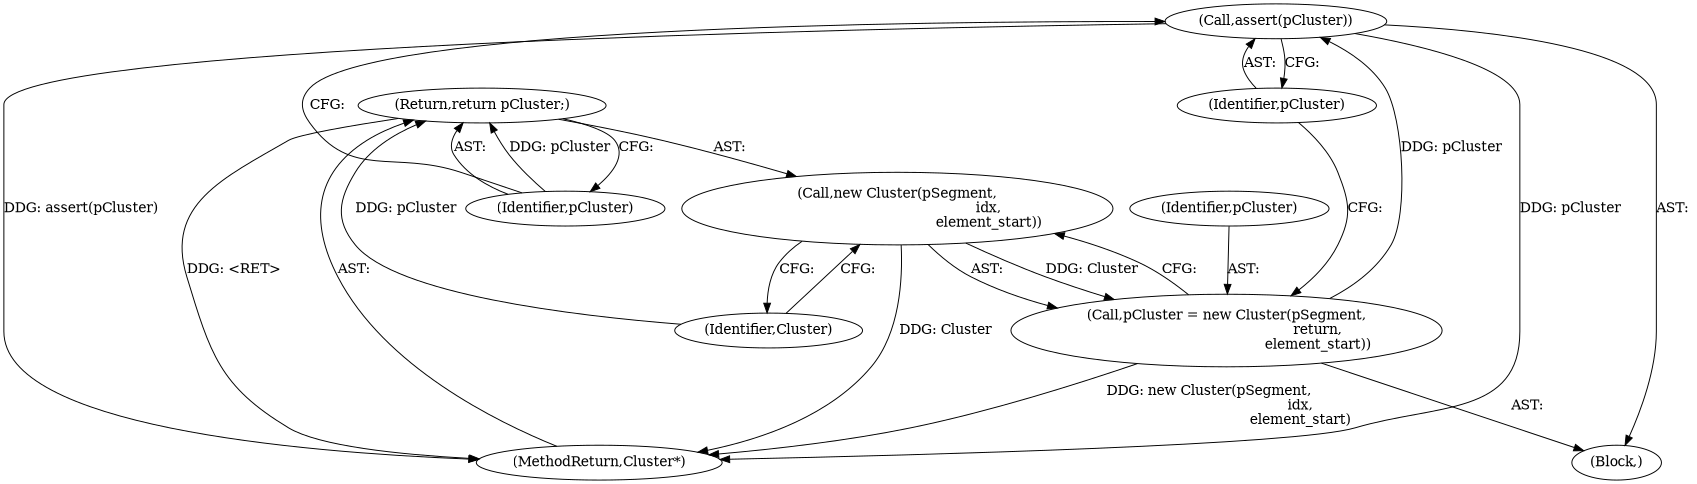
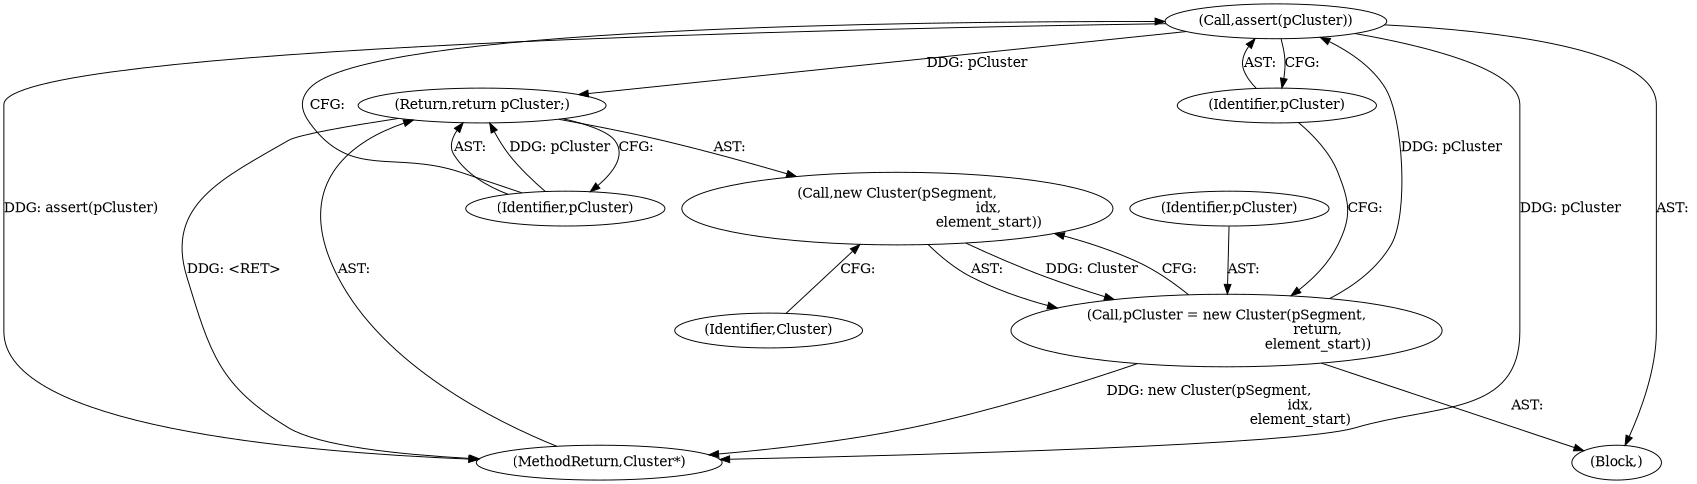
  digraph {
    n1 [label="(Call,assert(pCluster))"]
    n2 [label="(Return,return pCluster;)"]
    n3 [label="(Block,)"]
    n4 [label="(Identifier,pCluster)"]
    n5 [label="(MethodReturn,Cluster*)"]
    n6 [label="(Call,new Cluster(pSegment,\n                                          idx,\n                                          element_start))"]
    n7 [label="(Identifier,pCluster)"]
    n8 [label="(Call,pCluster = new Cluster(pSegment,\n                                          return,\n                                          element_start))"]
    n9 [label="(Identifier,Cluster)"]
    n10 [label="(Identifier,pCluster)"]
-   n9 -> n2 [label="DDG: pCluster"]
+   n1 -> n2 [label="DDG: pCluster"]
    n1 -> n3 [label="AST: "]
    n1 -> n4 [label="CFG: "]
    n1 -> n5 [label="DDG: assert(pCluster)"]
    n1 -> n5 [label="DDG: pCluster"]
    n2 -> n5 [label="DDG: <RET>"]
    n2 -> n6 [label="AST: "]
    n2 -> n7 [label="CFG: "]
    n4 -> n1 [label="AST: "]
    n4 -> n8 [label="CFG: "]
    n5 -> n2 [label="AST: "]
-   n6 -> n5 [label="DDG: Cluster"]
    n6 -> n8 [label="AST: "]
    n6 -> n8 [label="DDG: Cluster"]
-   n6 -> n9 [label="CFG: "]
    n7 -> n1 [label="CFG: "]
    n7 -> n2 [label="AST: "]
    n7 -> n2 [label="DDG: pCluster"]
    n8 -> n1 [label="DDG: pCluster"]
    n8 -> n3 [label="AST: "]
    n8 -> n5 [label="DDG: new Cluster(pSegment,\n                                          idx,\n                                          element_start)"]
    n8 -> n6 [label="CFG: "]
    n9 -> n6 [label="CFG: "]
    n10 -> n8 [label="AST: "]
  }
